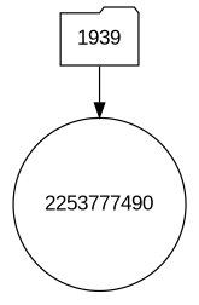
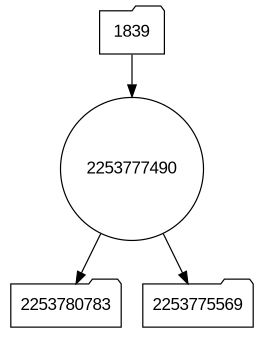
  strict digraph {
    fontname="Liberation Sans"
    node [fontname="Liberation Sans" shape=folder]
    edge [fontname="Liberation Sans"]
    n1 [label=2253777490 shape=circle]
-   1939
+   2253780783
+   2253775569
+   1939 [label=1839]
+   n1 -> 2253780783
+   n1 -> 2253775569
    1939 -> n1
  }
